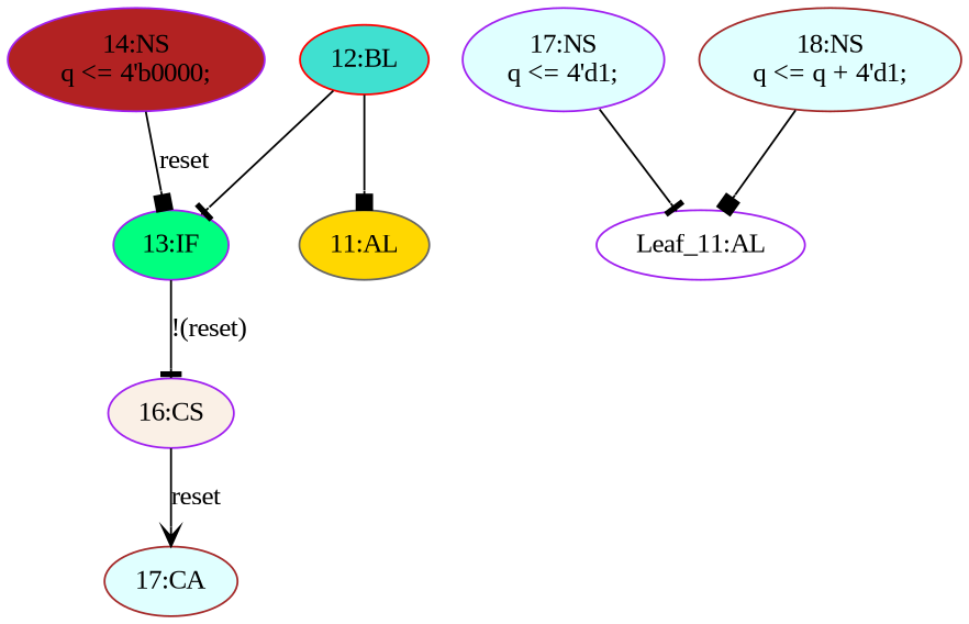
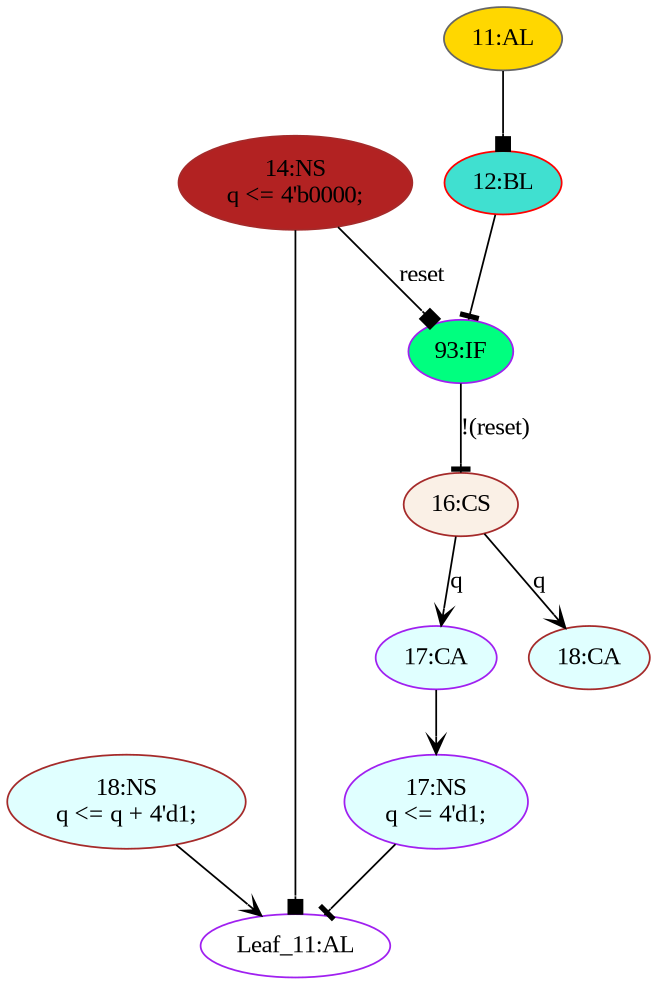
  strict digraph {
    fontname="Liberation Serif"
    node [color=purple fillcolor=lightcyan fontname="Liberation Serif" statements="[]" style=filled typ=NonblockingSubstitution]
    edge [arrowhead=vee cond="[]" fontname="Liberation Serif" lineno=None]
-   n1 [ast="<pyverilog.vparser.ast.CaseStatement object at 0x7f00d116c250>" fillcolor=linen label="16:CS" typ=CaseStatement]
-   n2 [ast="<pyverilog.vparser.ast.Case object at 0x7f00d116c3d0>" color=brown label="17:CA" typ=Case]
+   n1 [ast="<pyverilog.vparser.ast.CaseStatement object at 0x7f00d116c250>" color=brown fillcolor=linen label="16:CS" typ=CaseStatement]
+   n2 [ast="<pyverilog.vparser.ast.Case object at 0x7f00d116c3d0>" label="17:CA" typ=Case]
+   n3 [ast="<pyverilog.vparser.ast.Case object at 0x7f00d116c5d0>" color=brown label="18:CA" typ=Case]
    n4 [ast="<pyverilog.vparser.ast.NonblockingSubstitution object at 0x7f00d116c450>" label="17:NS\nq <= 4'd1;" statements="[<pyverilog.vparser.ast.NonblockingSubstitution object at 0x7f00d116c450>]"]
    n5 [def_var="['q']" label="Leaf_11:AL" fillcolor="" statements="" style="" typ=""]
    n6 [ast="<pyverilog.vparser.ast.NonblockingSubstitution object at 0x7f00d116c610>" color=brown label="18:NS\nq <= q + 4'd1;" statements="[<pyverilog.vparser.ast.NonblockingSubstitution object at 0x7f00d116c610>]"]
-   n7 [ast="<pyverilog.vparser.ast.IfStatement object at 0x7f00d116c950>" fillcolor=springgreen label="13:IF" typ=IfStatement]
-   n8 [ast="<pyverilog.vparser.ast.NonblockingSubstitution object at 0x7f00d116ca10>" fillcolor=firebrick label="14:NS\nq <= 4'b0000;" statements="[<pyverilog.vparser.ast.NonblockingSubstitution object at 0x7f00d116ca10>]"]
+   n7 [ast="<pyverilog.vparser.ast.IfStatement object at 0x7f00d116c950>" fillcolor=springgreen label="93:IF" typ=IfStatement]
+   n8 [ast="<pyverilog.vparser.ast.NonblockingSubstitution object at 0x7f00d116ca10>" color=brown fillcolor=firebrick label="14:NS\nq <= 4'b0000;" statements="[<pyverilog.vparser.ast.NonblockingSubstitution object at 0x7f00d116ca10>]"]
    n9 [ast="<pyverilog.vparser.ast.Block object at 0x7f00d116c910>" color=red fillcolor=turquoise label="12:BL" typ=Block]
    n10 [ast="<pyverilog.vparser.ast.Always object at 0x7f00d116c810>" clk_sens=True color=gray40 fillcolor=gold label="11:AL" sens="['clk']" typ=Always use_var="['reset', 'q']"]
-   n1 -> n2 [cond="['q']" label=reset lineno=16]
+   n1 -> n2 [cond="['q']" label=q lineno=16]
+   n1 -> n3 [cond="['q']" label=q lineno=16]
+   n2 -> n4
    n4 -> n5 [arrowhead=tee]
-   n6 -> n5 [arrowhead=box]
+   n6 -> n5
    n7 -> n1 [arrowhead=tee cond="['reset']" label="!(reset)" lineno=13]
+   n8 -> n5 [arrowhead=box]
    n8 -> n7 [arrowhead=box cond="['reset']" label=reset lineno=13]
    n9 -> n7 [arrowhead=tee]
-   n9 -> n10 [arrowhead=box]
+   n10 -> n9 [arrowhead=box]
  }
